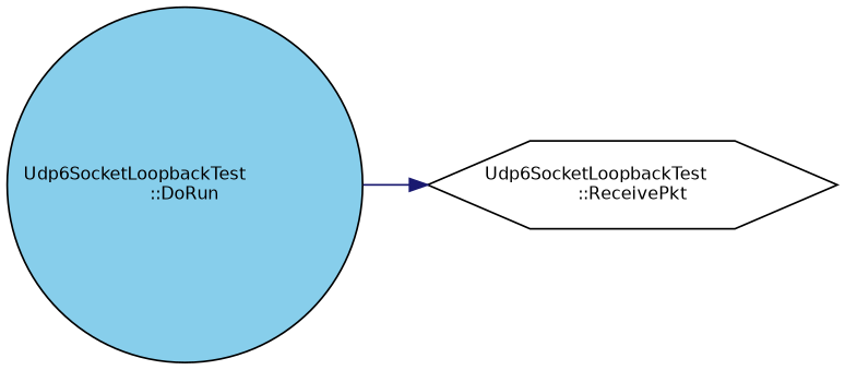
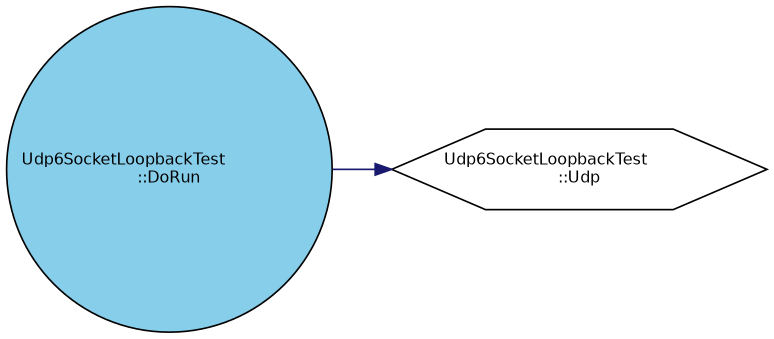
  digraph {
    rankdir=RL
    node [color=black fontname=Helvetica fontsize=10 style=filled]
-   n1 [fillcolor=white fontcolor=black height=0.2 label="Udp6SocketLoopbackTest\l::ReceivePkt" shape=hexagon width=0.4]
+   n1 [fillcolor=white fontcolor=black height=0.2 label="Udp6SocketLoopbackTest\l::Udp" shape=hexagon width=0.4]
    n2 [fillcolor=skyblue height=0.2 label="Udp6SocketLoopbackTest\l::DoRun" shape=circle width=0.4]
    n1 -> n2 [color=midnightblue dir=back fontname=Helvetica fontsize=10 labelfontname=Helvetica labelfontsize=10 style=solid]
  }
